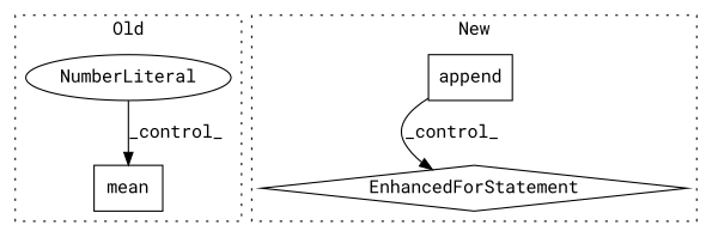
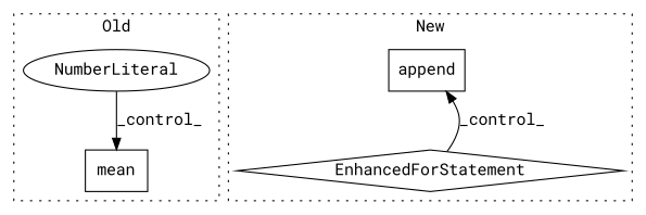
  digraph {
    fontname="Roboto Mono"
    node [a=32 fontname="Roboto Mono" shape=box]
    edge [fontname="Roboto Mono"]
    n1 [l="5,1" label=mean s="2652,2658"]
    n2 [a=34 l=1 label=NumberLiteral s=2657 shape=ellipse]
    n3 [l="7,1" label=append s="2955,2963"]
    n4 [a=70 l="63,2" label=EnhancedForStatement s="2794,2890" shape=diamond]
    subgraph cluster_1 {
      label=Old
      style=dotted
      n1
      n2
    }
    subgraph cluster_2 {
      label=New
      style=dotted
      n3
      n4
    }
    n2 -> n1 [label=_control_]
-   n3 -> n4 [label=_control_]
+   n4 -> n3 [label=_control_]
  }
